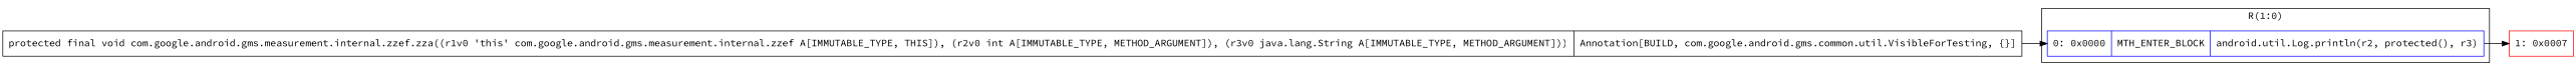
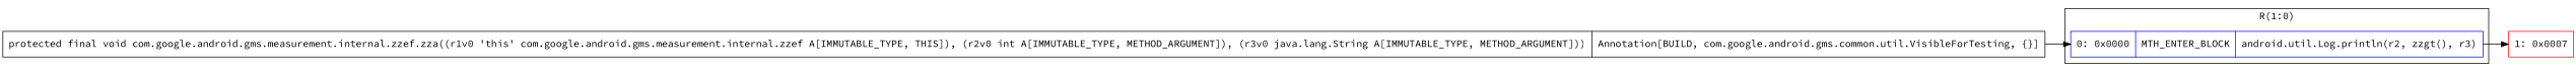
  digraph {
    rankdir=LR
    fontname="Source Code Pro"
    node [shape=record fontname="Source Code Pro"]
    edge [fontname="Source Code Pro"]
-   n1 [color=blue label="{0\:\ 0x0000|MTH_ENTER_BLOCK\l|android.util.Log.println(r2, protected(), r3)\l}"]
+   n1 [color=blue label="{0\:\ 0x0000|MTH_ENTER_BLOCK\l|android.util.Log.println(r2, zzgt(), r3)\l}"]
    n2 [color=red label="{1\:\ 0x0007}"]
    n3 [label="{protected final void com.google.android.gms.measurement.internal.zzef.zza((r1v0 'this' com.google.android.gms.measurement.internal.zzef A[IMMUTABLE_TYPE, THIS]), (r2v0 int A[IMMUTABLE_TYPE, METHOD_ARGUMENT]), (r3v0 java.lang.String A[IMMUTABLE_TYPE, METHOD_ARGUMENT]))  | Annotation[BUILD, com.google.android.gms.common.util.VisibleForTesting, \{\}]\l}"]
    subgraph cluster_1 {
      label="R(1:0)"
      n1
    }
    n1 -> n2
    n3 -> n1
  }
